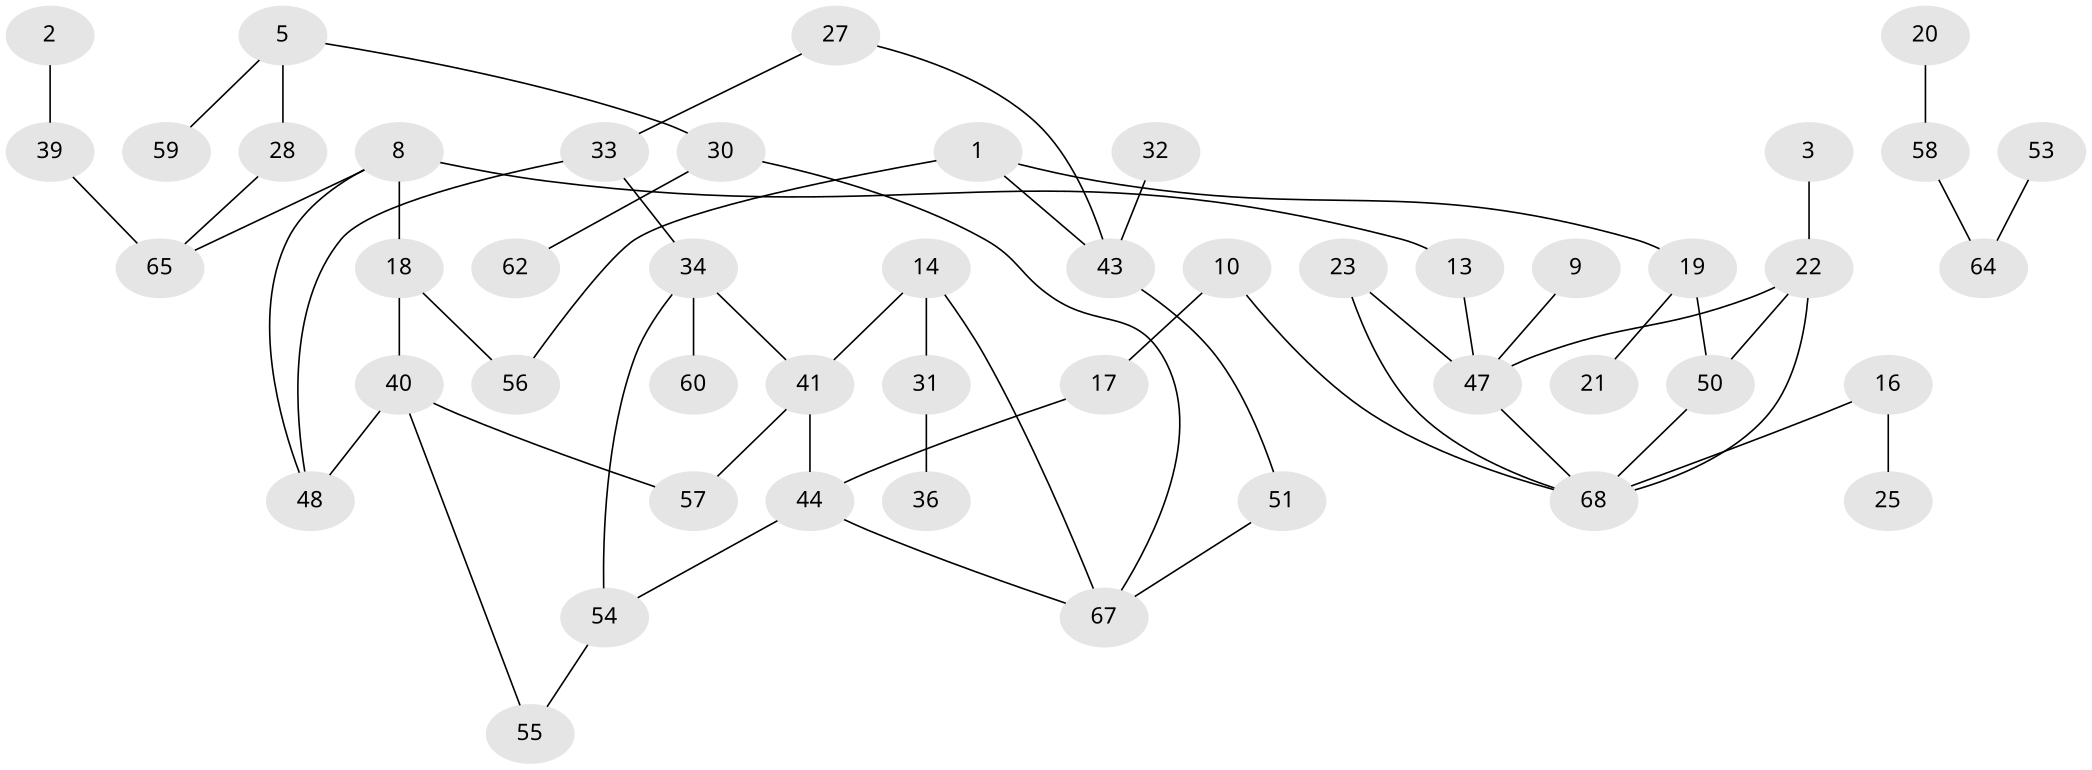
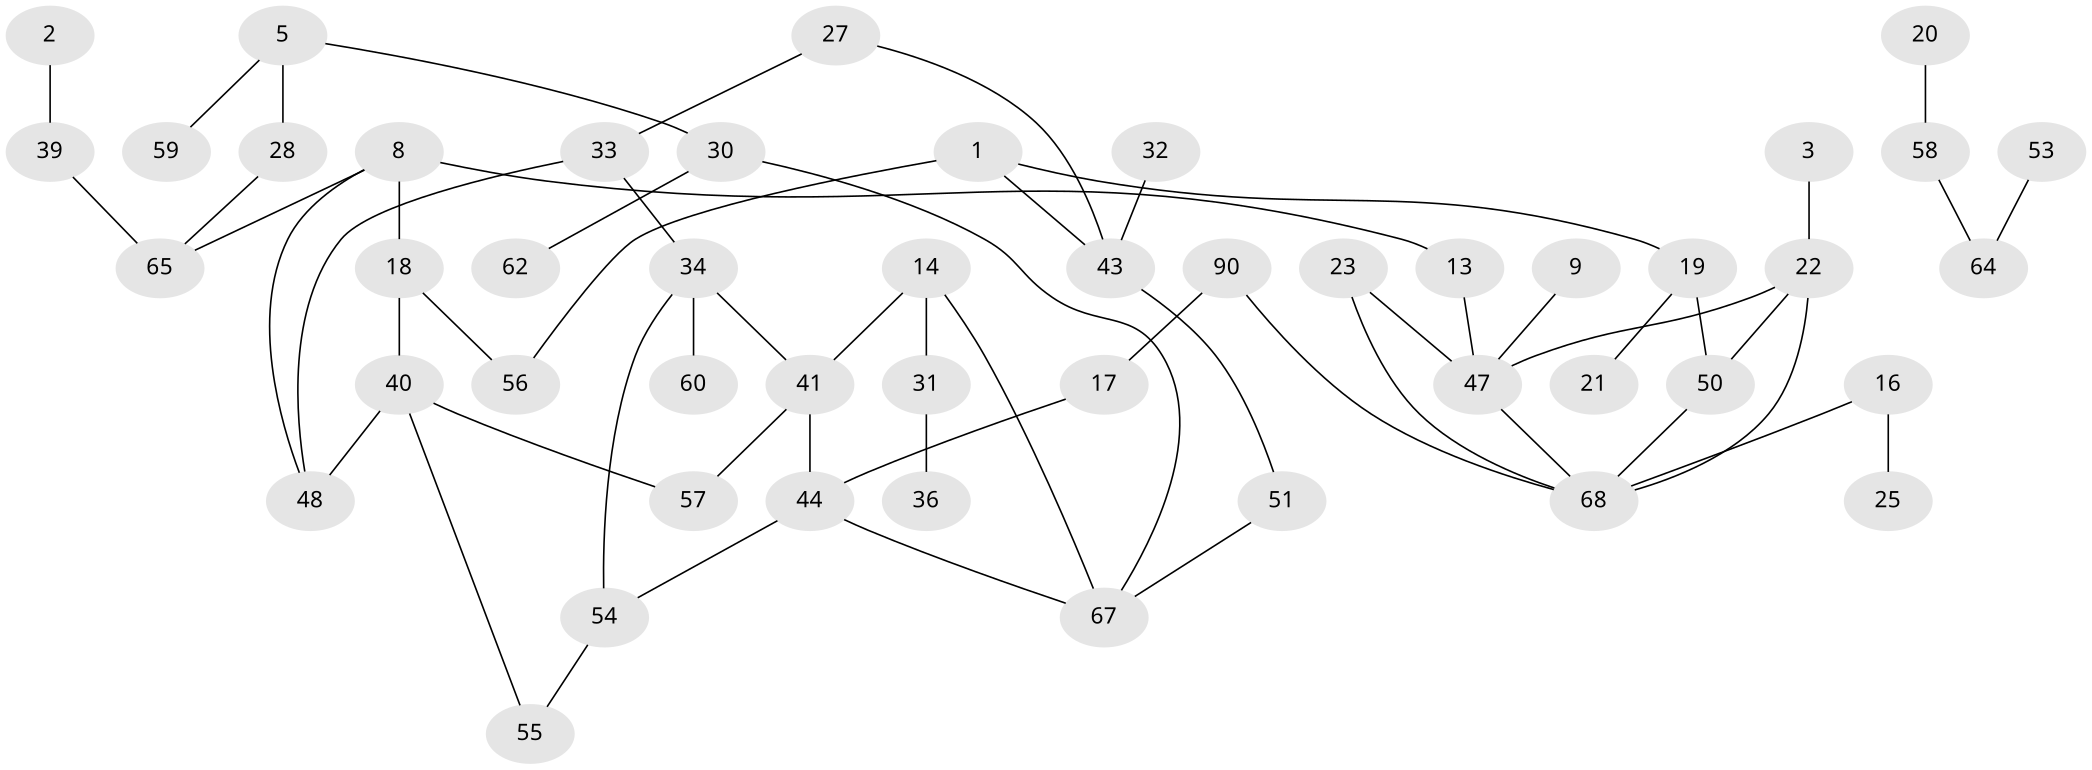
  graph {
    fontname="Noto Sans"
    node [color=gray90 fontname="Noto Sans" style=filled]
    edge [fontname="Noto Sans" weight=1.0]
    1
    19
    43
    56
    21
    50
    51
    2
    39
    65
    3
    22
    47
    68
    5
    28
    30
    59
    67
    62
    8
    13
    18
    n24 [label=48]
    40
    9
-   10
+   10 [label=90]
    17
    44
    14
    31
    41
    36
    57
    16
    25
    54
    55
    20
    58
    64
    23
    27
    33
    34
    32
    60
    53
    1 -- 19
    1 -- 43
    1 -- 56
    19 -- 21
    19 -- 50
    43 -- 51
    50 -- 68
    51 -- 67
    2 -- 39
    39 -- 65
    3 -- 22
    22 -- 50
    22 -- 47
    22 -- 68
    47 -- 68
    5 -- 28
    5 -- 30
    5 -- 59
    28 -- 65
    30 -- 67
    30 -- 62
    8 -- 65
    8 -- 13
    8 -- 18
    8 -- n24
    13 -- 47
    18 -- 56
    18 -- 40
    40 -- n24
    40 -- 57
    40 -- 55
    9 -- 47
    10 -- 68
    10 -- 17
    17 -- 44
    44 -- 67
    44 -- 54
    14 -- 67
    14 -- 31
    14 -- 41
    31 -- 36
    41 -- 44
    41 -- 57
    16 -- 68
    16 -- 25
    54 -- 55
    20 -- 58
    58 -- 64
    23 -- 47
    23 -- 68
    27 -- 43
    27 -- 33
    33 -- n24
    33 -- 34
    34 -- 41
    34 -- 54
    34 -- 60
    32 -- 43
    53 -- 64
  }
